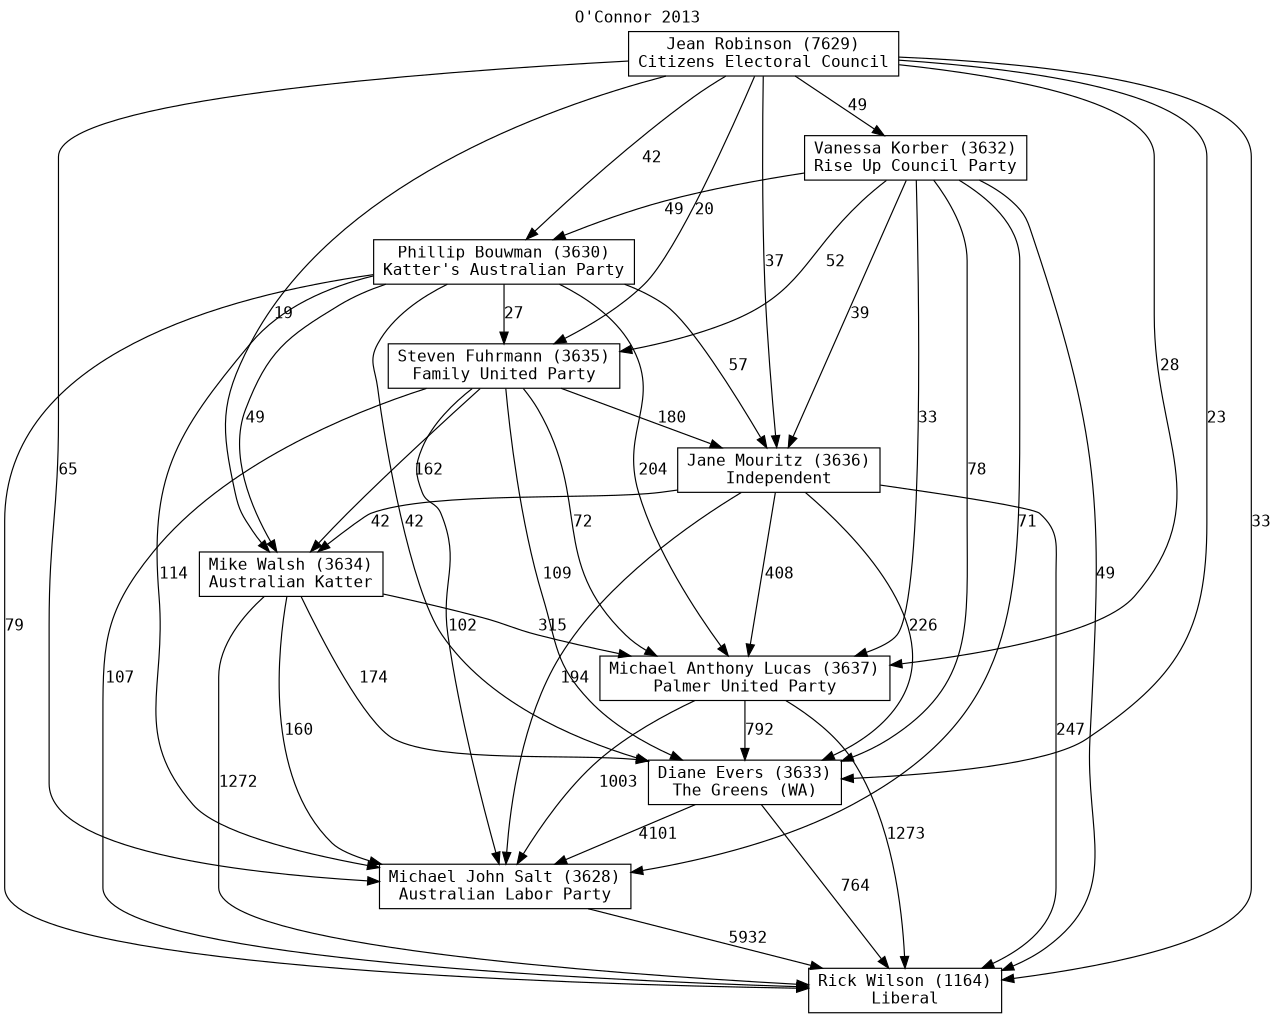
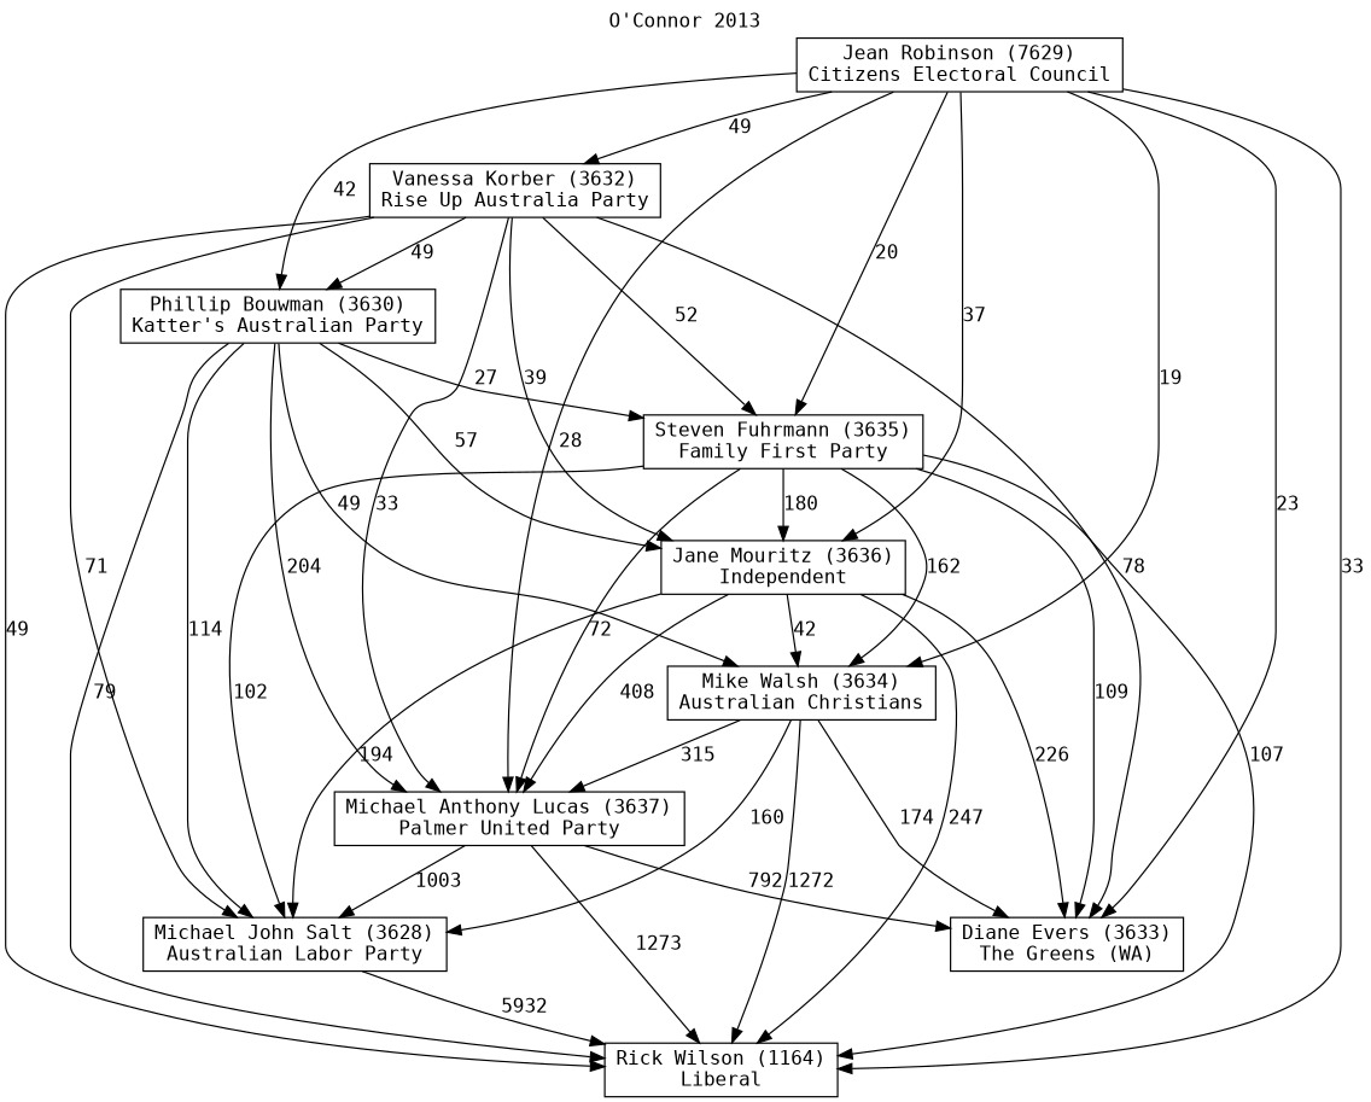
  digraph {
    fontname="DejaVu Sans Mono"
    label="O'Connor 2013"
    labelloc=t
    mclimit=10
    node [fontname="DejaVu Sans Mono" shape=box]
    edge [fontname="DejaVu Sans Mono"]
    n1 [label="Rick Wilson (1164)\nLiberal"]
    n2 [label="Michael John Salt (3628)\nAustralian Labor Party"]
    n3 [label="Diane Evers (3633)\nThe Greens (WA)"]
    n4 [label="Michael Anthony Lucas (3637)\nPalmer United Party"]
-   n5 [label="Mike Walsh (3634)\nAustralian Katter"]
+   n5 [label="Mike Walsh (3634)\nAustralian Christians"]
    n6 [label="Jane Mouritz (3636)\nIndependent"]
-   n7 [label="Steven Fuhrmann (3635)\nFamily United Party"]
+   n7 [label="Steven Fuhrmann (3635)\nFamily First Party"]
    n8 [label="Phillip Bouwman (3630)\nKatter's Australian Party"]
-   n9 [label="Vanessa Korber (3632)\nRise Up Council Party"]
+   n9 [label="Vanessa Korber (3632)\nRise Up Australia Party"]
    n10 [label="Jean Robinson (7629)\nCitizens Electoral Council"]
    n2 -> n1 [label=5932]
-   n3 -> n1 [label=764]
-   n3 -> n2 [label=4101]
    n4 -> n1 [label=1273]
    n4 -> n2 [label=1003]
    n4 -> n3 [label=792]
    n5 -> n1 [label=1272]
    n5 -> n2 [label=160]
    n5 -> n3 [label=174]
    n5 -> n4 [label=315]
    n6 -> n1 [label=247]
    n6 -> n2 [label=194]
    n6 -> n3 [label=226]
    n6 -> n4 [label=408]
    n6 -> n5 [label=42]
    n7 -> n1 [label=107]
    n7 -> n2 [label=102]
    n7 -> n3 [label=109]
    n7 -> n4 [label=72]
    n7 -> n5 [label=162]
    n7 -> n6 [label=180]
    n8 -> n1 [label=79]
    n8 -> n2 [label=114]
-   n8 -> n3 [label=42]
    n8 -> n4 [label=204]
    n8 -> n5 [label=49]
    n8 -> n6 [label=57]
    n8 -> n7 [label=27]
    n9 -> n1 [label=49]
    n9 -> n2 [label=71]
    n9 -> n3 [label=78]
    n9 -> n4 [label=33]
    n9 -> n6 [label=39]
    n9 -> n7 [label=52]
    n9 -> n8 [label=49]
    n10 -> n1 [label=33]
-   n10 -> n2 [label=65]
    n10 -> n3 [label=23]
    n10 -> n4 [label=28]
    n10 -> n5 [label=19]
    n10 -> n6 [label=37]
    n10 -> n7 [label=20]
    n10 -> n8 [label=42]
    n10 -> n9 [label=49]
  }
